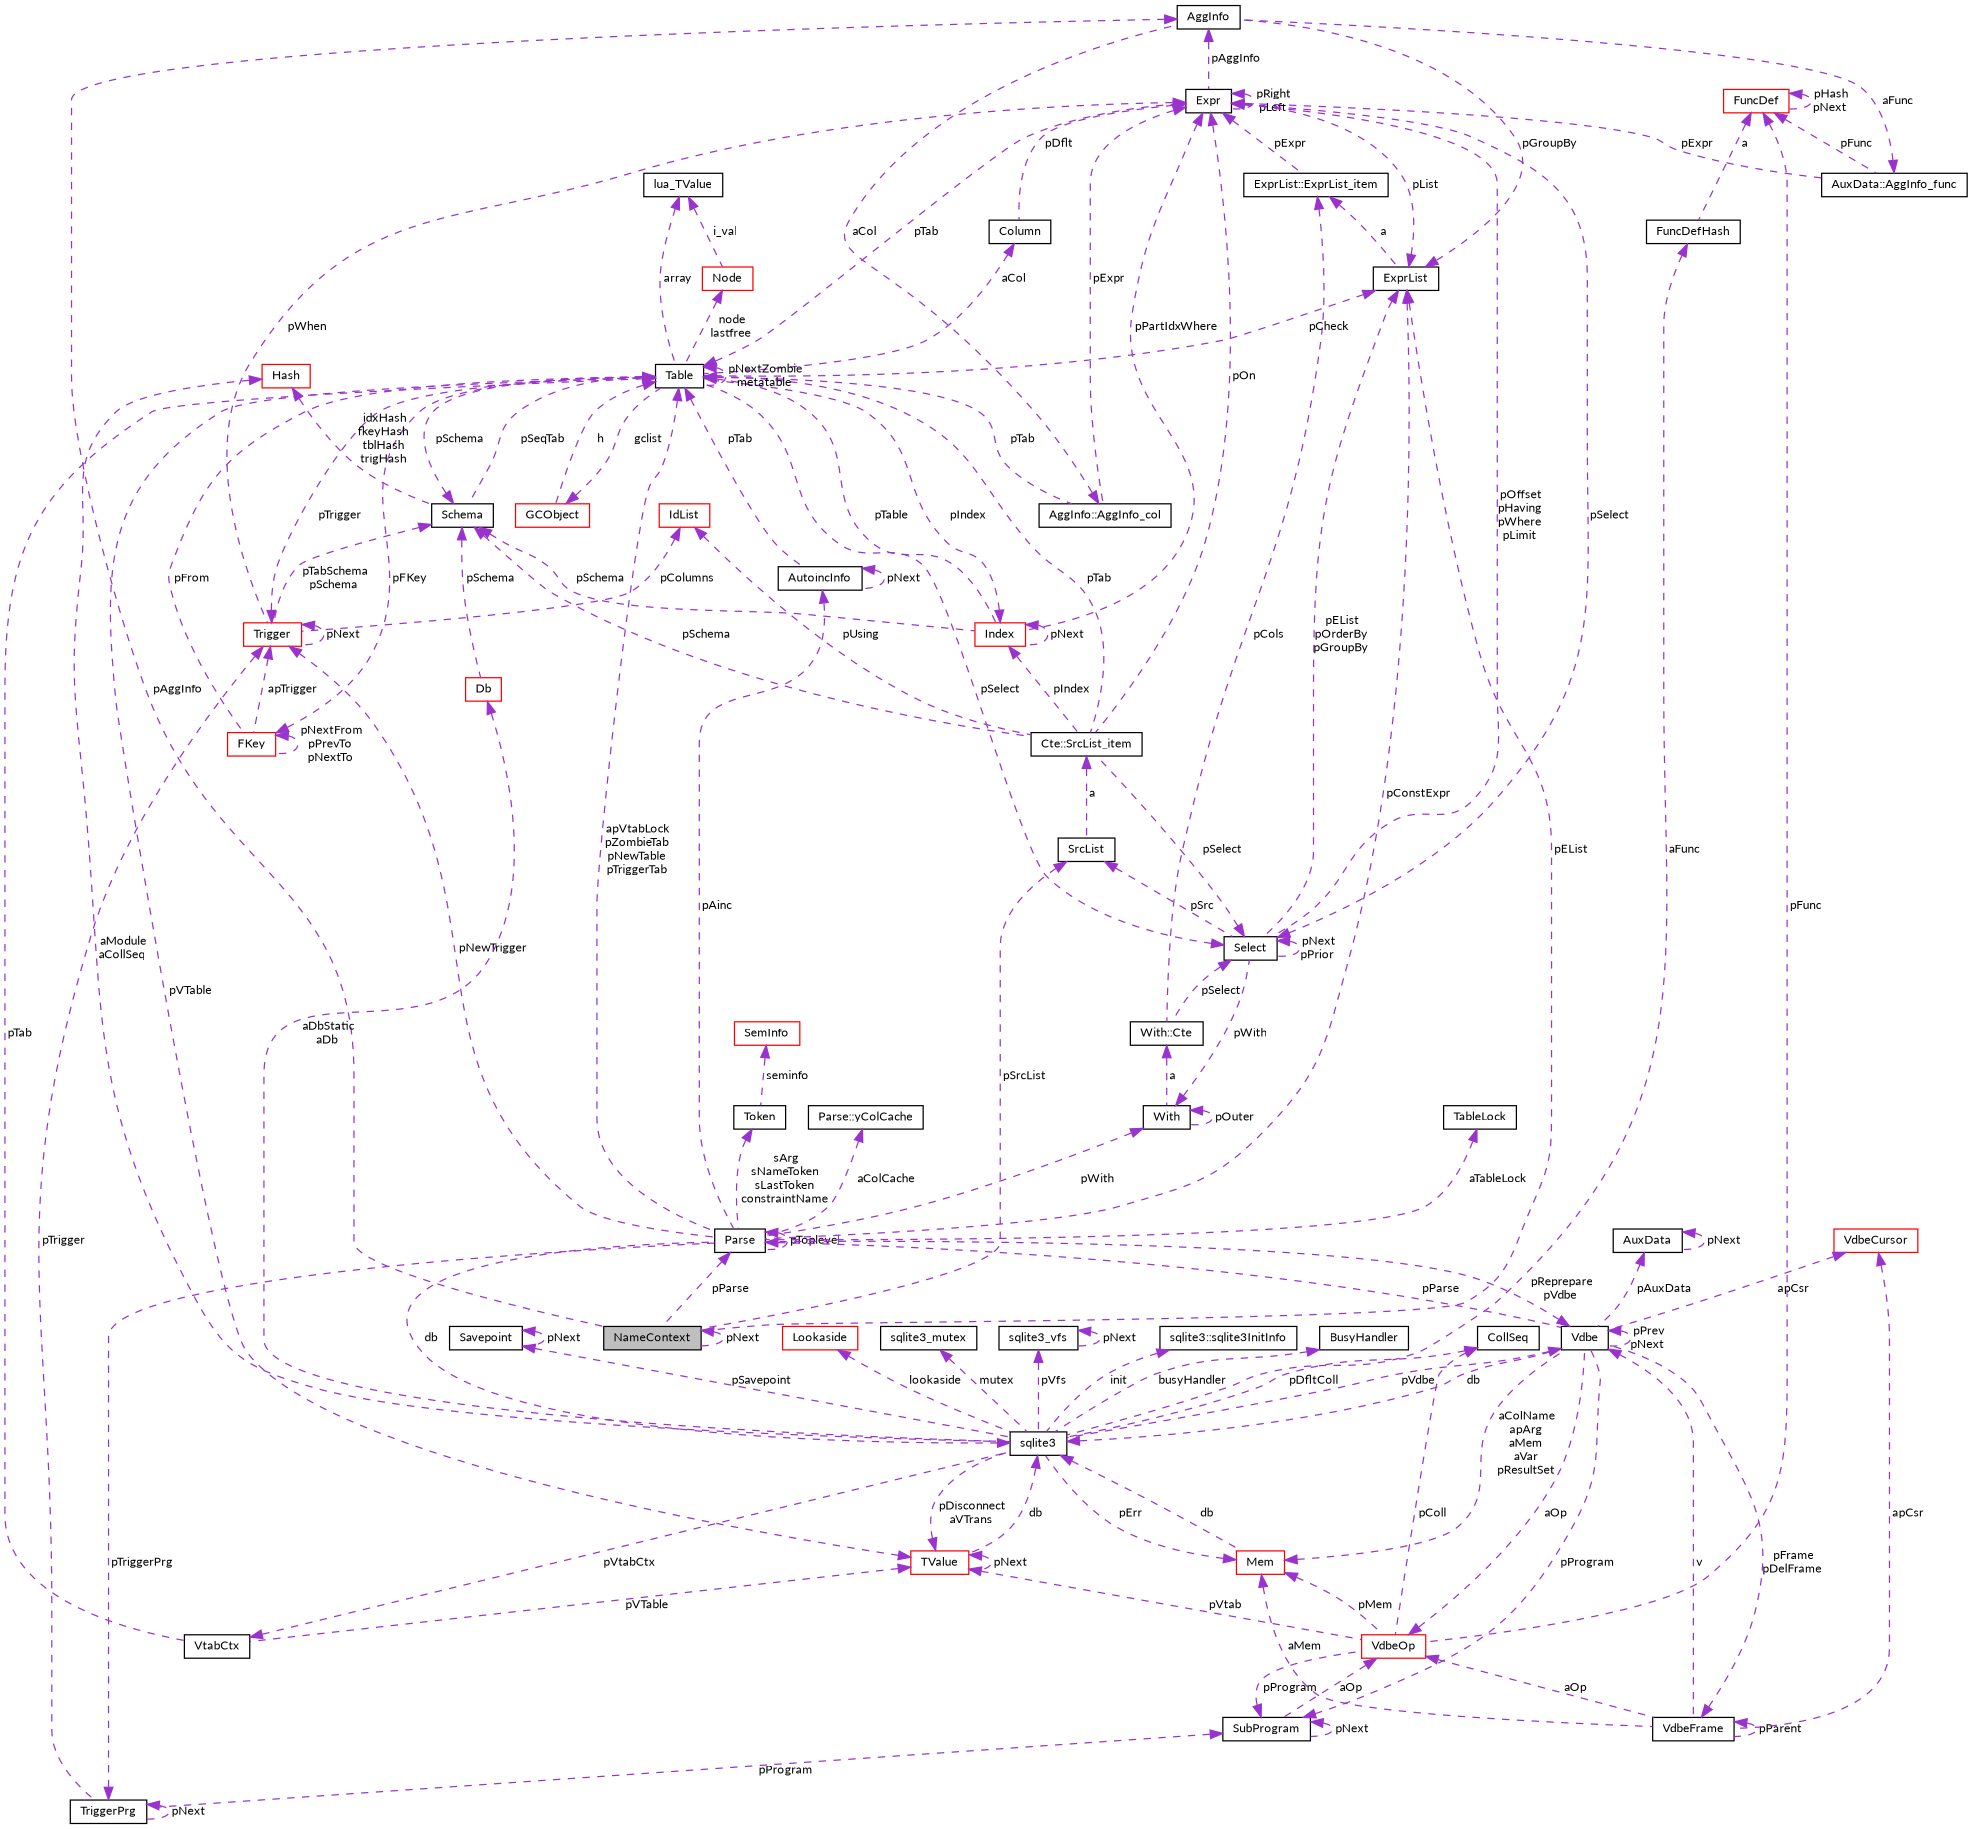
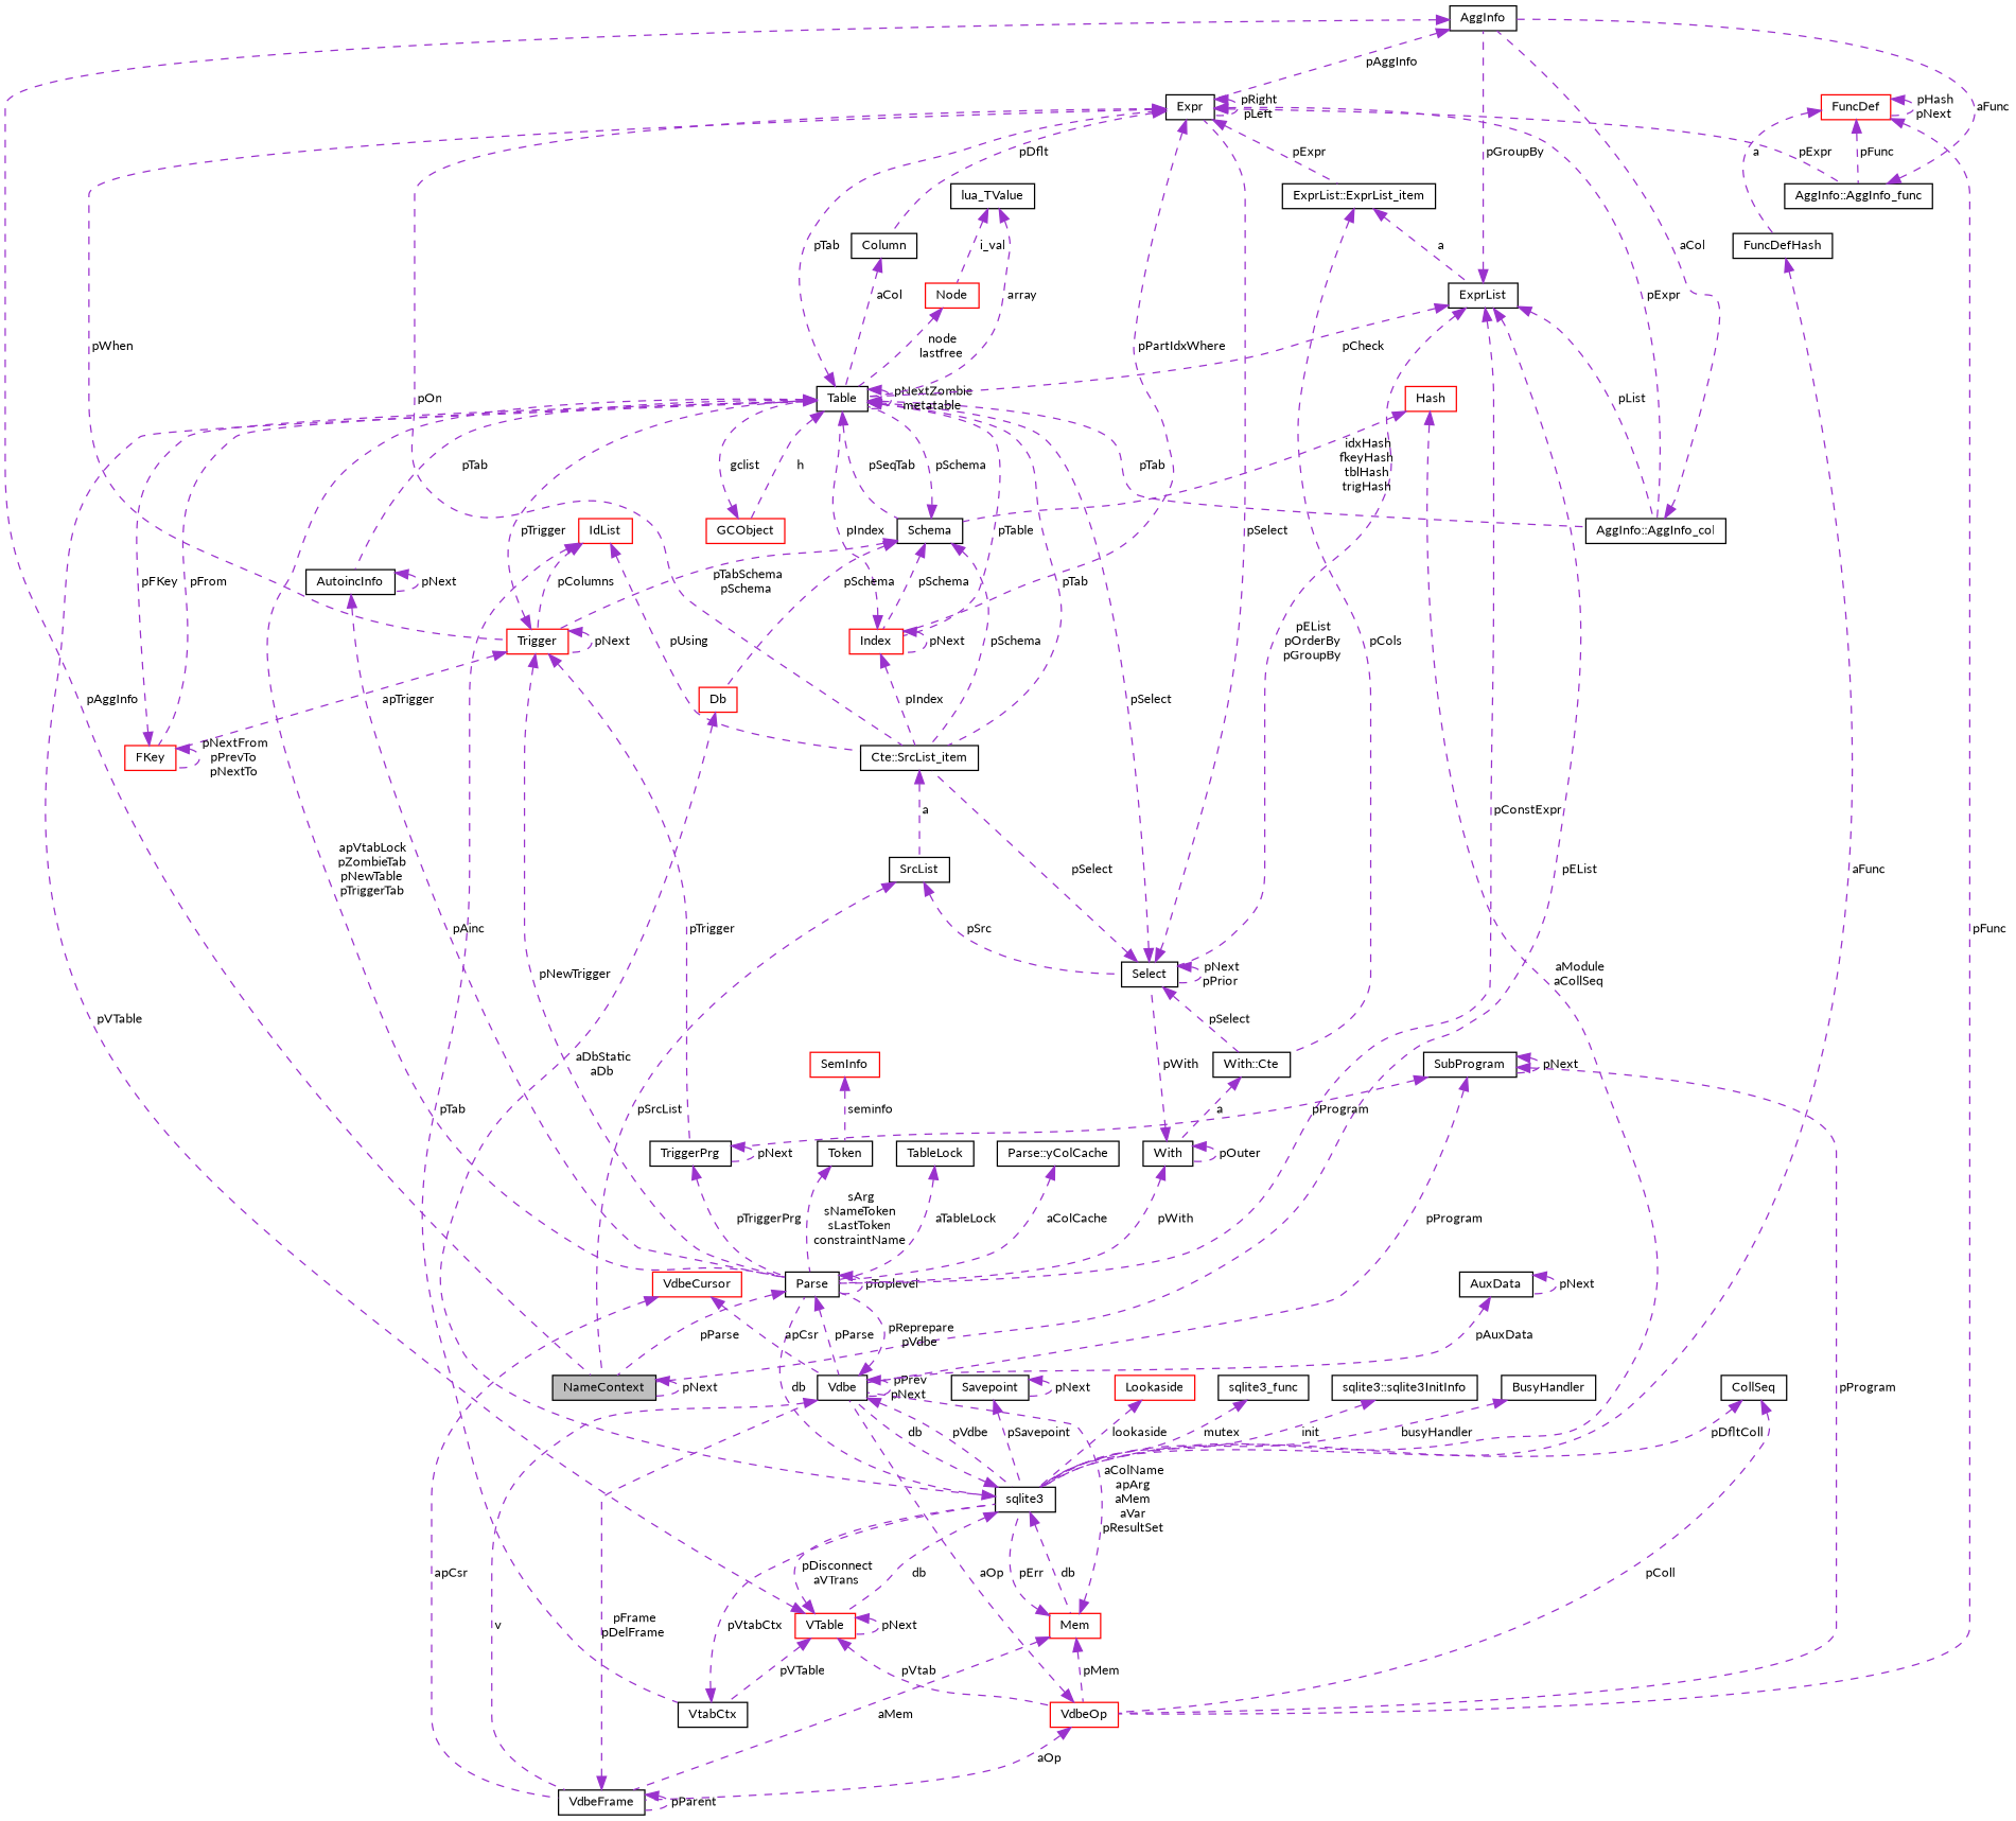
  digraph {
    fontname=Lato
    node [color=black fillcolor=white fontname=Lato fontsize=10 shape=record style=filled]
    edge [color=darkorchid3 dir=back fontname=Lato fontsize=10 labelfontname=Helvetica labelfontsize=10 style=dashed]
    n1 [fillcolor=grey75 fontcolor=black height=0.2 label=NameContext width=0.4]
    n2 [height=0.2 label=AggInfo width=0.4]
    n3 [height=0.2 label=Expr width=0.4]
    n4 [height=0.2 label="AggInfo::AggInfo_col" width=0.4]
    n5 [height=0.2 label=Column width=0.4]
    n6 [color=red height=0.2 label=Trigger width=0.4]
    n7 [height=0.2 label=Select width=0.4]
    n8 [height=0.2 label="Cte::SrcList_item" width=0.4]
    n9 [color=red height=0.2 label=Index width=0.4]
    n10 [height=0.2 label="ExprList::ExprList_item" width=0.4]
-   n11 [height=0.2 label="AuxData::AggInfo_func" width=0.4]
+   n11 [height=0.2 label="AggInfo::AggInfo_func" width=0.4]
    n12 [height=0.2 label=Table width=0.4]
    n13 [color=red height=0.2 label=FKey width=0.4]
    n14 [height=0.2 label=Parse width=0.4]
    n15 [height=0.2 label=TriggerPrg width=0.4]
    n16 [height=0.2 label="With::Cte" width=0.4]
    n17 [height=0.2 label=SrcList width=0.4]
    n18 [height=0.2 label=ExprList width=0.4]
    n19 [height=0.2 label=Schema width=0.4]
    n20 [height=0.2 label=AutoincInfo width=0.4]
    n21 [height=0.2 label=VtabCtx width=0.4]
    n22 [color=red height=0.2 label=GCObject width=0.4]
    n23 [color=red height=0.2 label=Db width=0.4]
    n24 [height=0.2 label=Vdbe width=0.4]
    n25 [height=0.2 label=sqlite3 width=0.4]
    n26 [color=red height=0.2 label="Node" width=0.4]
    n27 [height=0.2 label=lua_TValue width=0.4]
    n28 [color=red height=0.2 label=Hash width=0.4]
-   n29 [color=red height=0.2 label=TValue width=0.4]
+   n29 [color=red height=0.2 label=VTable width=0.4]
    n30 [color=red height=0.2 label=Mem width=0.4]
    n31 [color=red height=0.2 label=IdList width=0.4]
    n32 [color=red height=0.2 label=VdbeOp width=0.4]
    n33 [height=0.2 label=VdbeFrame width=0.4]
    n34 [height=0.2 label=SubProgram width=0.4]
    n35 [color=red height=0.2 label=VdbeCursor width=0.4]
    n36 [height=0.2 label=CollSeq width=0.4]
    n37 [color=red height=0.2 label=FuncDef width=0.4]
    n38 [height=0.2 label=FuncDefHash width=0.4]
    n39 [height=0.2 label=AuxData width=0.4]
    n40 [height=0.2 label=TableLock width=0.4]
    n41 [height=0.2 label=Token width=0.4]
    n42 [color=red height=0.2 label=SemInfo width=0.4]
    n43 [height=0.2 label=With width=0.4]
    n44 [height=0.2 label="Parse::yColCache" width=0.4]
    n45 [height=0.2 label=Savepoint width=0.4]
    n46 [color=red height=0.2 label=Lookaside width=0.4]
-   n47 [height=0.2 label=sqlite3_mutex width=0.4]
-   n48 [height=0.2 label=sqlite3_vfs width=0.4]
+   n47 [height=0.2 label=sqlite3_func width=0.4]
    n49 [height=0.2 label="sqlite3::sqlite3InitInfo" width=0.4]
    n50 [height=0.2 label=BusyHandler width=0.4]
    n1 -> n1 [label=" pNext"]
    n2 -> n1 [label=" pAggInfo"]
    n2 -> n3 [label=" pAggInfo"]
    n3 -> n3 [label=" pRight\npLeft"]
    n3 -> n4 [label=" pExpr"]
    n3 -> n5 [label=" pDflt"]
    n3 -> n6 [label=" pWhen"]
-   n3 -> n7 [label=" pOffset\npHaving\npWhere\npLimit"]
    n3 -> n8 [label=" pOn"]
    n3 -> n9 [label=" pPartIdxWhere"]
    n3 -> n10 [label=" pExpr"]
    n3 -> n11 [label=" pExpr"]
    n4 -> n2 [label=" aCol"]
    n5 -> n12 [label=" aCol"]
    n6 -> n6 [label=" pNext"]
    n6 -> n12 [label=" pTrigger"]
    n6 -> n13 [label=" apTrigger"]
    n6 -> n14 [label=" pNewTrigger"]
    n6 -> n15 [label=" pTrigger"]
    n7 -> n3 [label=" pSelect"]
    n7 -> n7 [label=" pNext\npPrior"]
    n7 -> n8 [label=" pSelect"]
    n7 -> n12 [label=" pSelect"]
    n7 -> n16 [label=" pSelect"]
    n8 -> n17 [label=" a"]
    n9 -> n8 [label=" pIndex"]
    n9 -> n9 [label=" pNext"]
    n9 -> n12 [label=" pIndex"]
    n10 -> n16 [label=" pCols"]
    n10 -> n18 [label=" a"]
    n11 -> n2 [label=" aFunc"]
    n12 -> n3 [label=" pTab"]
    n12 -> n4 [label=" pTab"]
    n12 -> n8 [label=" pTab"]
    n12 -> n9 [label=" pTable"]
    n12 -> n12 [label=" pNextZombie\nmetatable"]
    n12 -> n13 [label=" pFrom"]
    n12 -> n14 [label=" apVtabLock\npZombieTab\npNewTable\npTriggerTab"]
    n12 -> n19 [label=" pSeqTab"]
    n12 -> n20 [label=" pTab"]
-   n12 -> n21 [label=" pTab"]
+   n31 -> n21 [label=" pTab"]
    n12 -> n22 [label=" h"]
    n13 -> n12 [label=" pFKey"]
    n13 -> n13 [label=" pNextFrom\npPrevTo\npNextTo"]
    n14 -> n1 [label=" pParse"]
    n14 -> n14 [label=" pToplevel"]
    n14 -> n24 [label=" pParse"]
    n15 -> n14 [label=" pTriggerPrg"]
    n15 -> n15 [label=" pNext"]
    n16 -> n43 [label=" a"]
    n17 -> n1 [label=" pSrcList"]
    n17 -> n7 [label=" pSrc"]
    n18 -> n1 [label=" pEList"]
    n18 -> n2 [label=" pGroupBy"]
-   n18 -> n3 [label=" pList"]
+   n18 -> n4 [label=" pList"]
    n18 -> n7 [label=" pEList\npOrderBy\npGroupBy"]
    n18 -> n12 [label=" pCheck"]
    n18 -> n14 [label=" pConstExpr"]
    n19 -> n6 [label=" pTabSchema\npSchema"]
    n19 -> n8 [label=" pSchema"]
    n19 -> n9 [label=" pSchema"]
    n19 -> n12 [label=" pSchema"]
    n19 -> n23 [label=" pSchema"]
    n20 -> n14 [label=" pAinc"]
    n20 -> n20 [label=" pNext"]
    n21 -> n25 [label=" pVtabCtx"]
    n22 -> n12 [label=" gclist"]
    n23 -> n25 [label=" aDbStatic\naDb"]
    n24 -> n14 [label=" pReprepare\npVdbe"]
    n24 -> n24 [label=" pPrev\npNext"]
    n24 -> n25 [label=" pVdbe"]
    n24 -> n33 [label=" v"]
    n25 -> n14 [label=" db"]
    n25 -> n24 [label=" db"]
    n25 -> n29 [label=" db"]
    n25 -> n30 [label=" db"]
    n26 -> n12 [label=" node\nlastfree"]
    n27 -> n12 [label=" array"]
    n27 -> n26 [label=" i_val"]
    n28 -> n19 [label=" idxHash\nfkeyHash\ntblHash\ntrigHash"]
    n28 -> n25 [label=" aModule\naCollSeq"]
    n29 -> n12 [label=" pVTable"]
    n29 -> n21 [label=" pVTable"]
    n29 -> n25 [label=" pDisconnect\naVTrans"]
    n29 -> n29 [label=" pNext"]
    n29 -> n32 [label=" pVtab"]
    n30 -> n24 [label=" aColName\napArg\naMem\naVar\npResultSet"]
    n30 -> n25 [label=" pErr"]
    n30 -> n32 [label=" pMem"]
    n30 -> n33 [label=" aMem"]
    n31 -> n6 [label=" pColumns"]
    n31 -> n8 [label=" pUsing"]
    n32 -> n24 [label=" aOp"]
    n32 -> n33 [label=" aOp"]
-   n32 -> n34 [label=" aOp"]
    n33 -> n24 [label=" pFrame\npDelFrame"]
    n33 -> n33 [label=" pParent"]
    n34 -> n15 [label=" pProgram"]
    n34 -> n24 [label=" pProgram"]
    n34 -> n32 [label=" pProgram"]
    n34 -> n34 [label=" pNext"]
    n35 -> n24 [label=" apCsr"]
    n35 -> n33 [label=" apCsr"]
    n36 -> n25 [label=" pDfltColl"]
    n36 -> n32 [label=" pColl"]
    n37 -> n11 [label=" pFunc"]
    n37 -> n32 [label=" pFunc"]
    n37 -> n37 [label=" pHash\npNext"]
    n37 -> n38 [label=" a"]
    n38 -> n25 [label=" aFunc"]
    n39 -> n24 [label=" pAuxData"]
    n39 -> n39 [label=" pNext"]
    n40 -> n14 [label=" aTableLock"]
    n41 -> n14 [label=" sArg\nsNameToken\nsLastToken\nconstraintName"]
    n42 -> n41 [label=" seminfo"]
    n43 -> n7 [label=" pWith"]
    n43 -> n14 [label=" pWith"]
    n43 -> n43 [label=" pOuter"]
    n44 -> n14 [label=" aColCache"]
    n45 -> n25 [label=" pSavepoint"]
    n45 -> n45 [label=" pNext"]
    n46 -> n25 [label=" lookaside"]
    n47 -> n25 [label=" mutex"]
-   n48 -> n25 [label=" pVfs"]
-   n48 -> n48 [label=" pNext"]
    n49 -> n25 [label=" init"]
    n50 -> n25 [label=" busyHandler"]
  }
